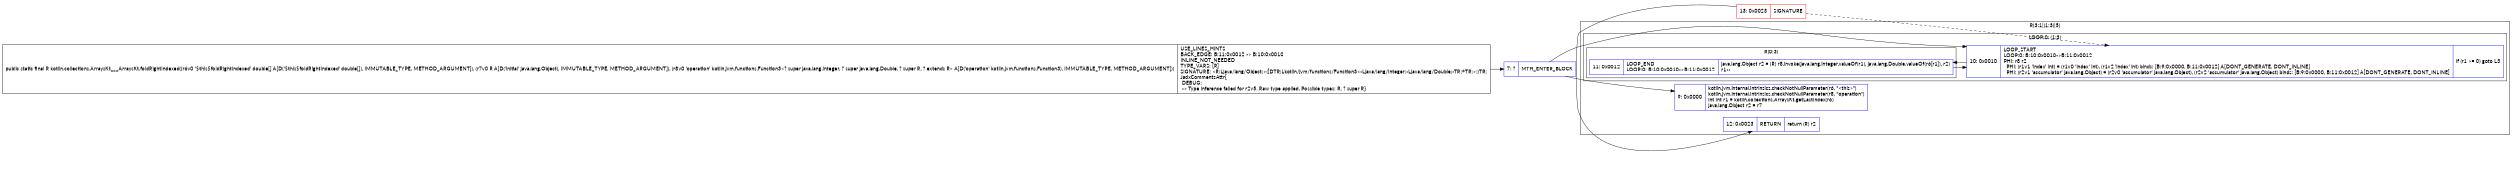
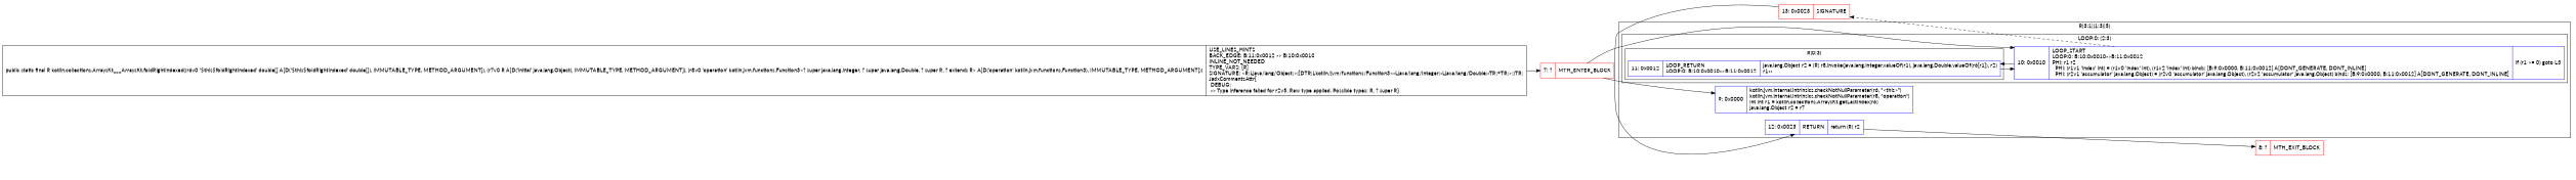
  digraph {
    fontname=Lato
    rankdir=LR
    node [color=blue fontname=Lato shape=record]
    edge [fontname=Lato]
-   n1 [label="{11\:\ 0x0012|LOOP_END\lLOOP:0: B:10:0x0010\-\>B:11:0x0012\l|java.lang.Object r2 = (R) r8.invoke(java.lang.Integer.valueOf(r1), java.lang.Double.valueOf(r6[r1]), r2)\lr1\-\-\l}"]
-   n2 [label="{10\:\ 0x0010|LOOP_START\lLOOP:0: B:10:0x0010\-\>B:11:0x0012\lPHI: r8 r2 \l  PHI: (r1v1 'index' int) = (r1v0 'index' int), (r1v2 'index' int) binds: [B:9:0x0000, B:11:0x0012] A[DONT_GENERATE, DONT_INLINE]\l  PHI: (r2v1 'accumulator' java.lang.Object) = (r2v0 'accumulator' java.lang.Object), (r2v2 'accumulator' java.lang.Object) binds: [B:9:0x0000, B:11:0x0012] A[DONT_GENERATE, DONT_INLINE]\l|if (r1 \>= 0) goto L3\l}"]
+   n1 [label="{11\:\ 0x0012|LOOP_RETURN\lLOOP:0: B:10:0x0010\-\>B:11:0x0012\l|java.lang.Object r2 = (R) r8.invoke(java.lang.Integer.valueOf(r1), java.lang.Double.valueOf(r6[r1]), r2)\lr1\-\-\l}"]
+   n2 [label="{10\:\ 0x0010|LOOP_START\lLOOP:0: B:10:0x0010\-\>B:11:0x0012\lPHI: r1 r2 \l  PHI: (r1v1 'index' int) = (r1v0 'index' int), (r1v2 'index' int) binds: [B:9:0x0000, B:11:0x0012] A[DONT_GENERATE, DONT_INLINE]\l  PHI: (r2v1 'accumulator' java.lang.Object) = (r2v0 'accumulator' java.lang.Object), (r2v2 'accumulator' java.lang.Object) binds: [B:9:0x0000, B:11:0x0012] A[DONT_GENERATE, DONT_INLINE]\l|if (r1 \>= 0) goto L3\l}"]
    n3 [label="{9\:\ 0x0000|kotlin.jvm.internal.Intrinsics.checkNotNullParameter(r6, \"\<this\>\")\lkotlin.jvm.internal.Intrinsics.checkNotNullParameter(r8, \"operation\")\lint int r1 = kotlin.collections.ArraysKt.getLastIndex(r6)\ljava.lang.Object r2 = r7\l}"]
    n4 [label="{12\:\ 0x0023|RETURN\l|return (R) r2\l}"]
    n5 [color=red label="{13\:\ 0x0023|SIGNATURE\l}"]
-   n7 [label="{7\:\ ?|MTH_ENTER_BLOCK\l}"]
+   n6 [color=red label="{8\:\ ?|MTH_EXIT_BLOCK\l}"]
+   n7 [color=red label="{7\:\ ?|MTH_ENTER_BLOCK\l}"]
    n8 [label="{public static final R kotlin.collections.ArraysKt___ArraysKt.foldRightIndexed((r6v0 '$this$foldRightIndexed' double[] A[D('$this$foldRightIndexed' double[]), IMMUTABLE_TYPE, METHOD_ARGUMENT]), (r7v0 R A[D('initial' java.lang.Object), IMMUTABLE_TYPE, METHOD_ARGUMENT]), (r8v0 'operation' kotlin.jvm.functions.Function3\<? super java.lang.Integer, ? super java.lang.Double, ? super R, ? extends R\> A[D('operation' kotlin.jvm.functions.Function3), IMMUTABLE_TYPE, METHOD_ARGUMENT]))  | USE_LINES_HINTS\lBACK_EDGE: B:11:0x0012 \-\> B:10:0x0010\lINLINE_NOT_NEEDED\lTYPE_VARS: [R]\lSIGNATURE: \<R:Ljava\/lang\/Object;\>([DTR;Lkotlin\/jvm\/functions\/Function3\<\-Ljava\/lang\/Integer;\-Ljava\/lang\/Double;\-TR;+TR;\>;)TR;\lJadxCommentsAttr\{\l DEBUG: \l \-\> Type inference failed for r2v5. Raw type applied. Possible types: R, ? super R\}\l}" color=""]
    subgraph cluster_1 {
      label="R(3:1|(1:3)|5)"
      n3
      n4
      subgraph cluster_2 {
-       label="LOOP:0: (1:3)"
+       label="LOOP:0: (2:3)"
        n2
        subgraph cluster_3 {
          label="R(0:3)"
          n1
        }
      }
    }
    n1 -> n2
    n2 -> n1
-   n5 -> n2 [style=dashed]
+   n2 -> n5 [style=dashed]
+   n4 -> n6
    n5 -> n4
    n7 -> n2
    n7 -> n3
    n8 -> n7
  }
